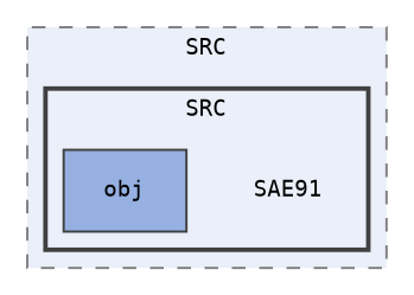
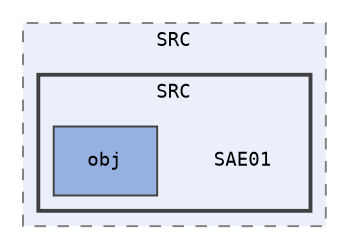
  digraph {
    compound=true
    fontname="DejaVu Sans Mono"
    node [fontname="DejaVu Sans Mono" fontsize=10]
-   n1 [label=SAE91 shape=plaintext]
+   n1 [label=SAE01 shape=plaintext]
    n2 [color=grey25 fillcolor="#96b0e2" label=obj shape=box style="filled,"]
    subgraph cluster_1 {
      bgcolor="#eaeff9"
      fontsize=10
      label=SRC
      pencolor=grey50
      style="filled,dashed,"
      subgraph cluster_2 {
        bgcolor="#eaeff9"
        fontsize=10
        pencolor=grey25
        style="filled,bold,"
        n1
        n2
      }
    }
  }
